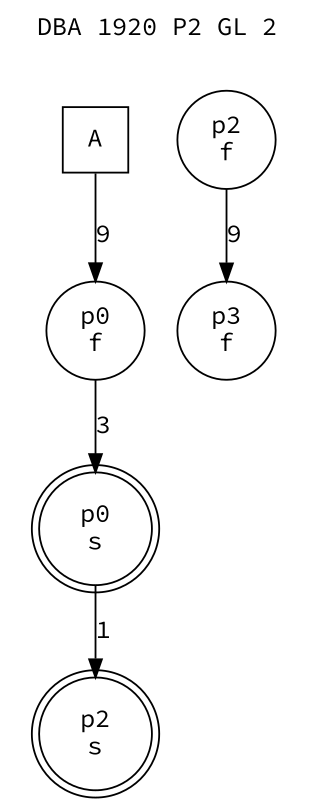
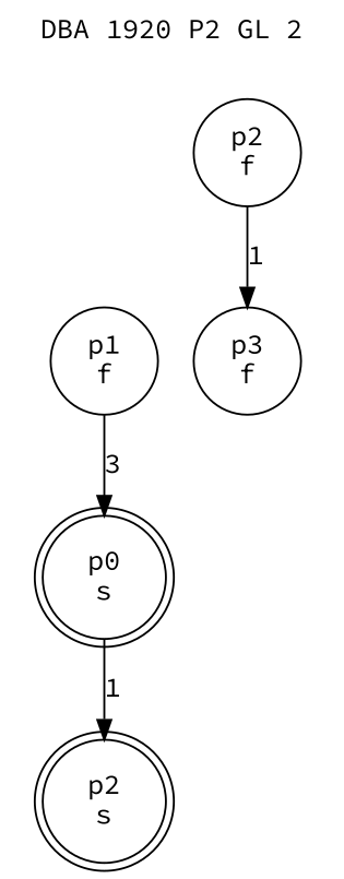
  digraph {
    fontname="Source Code Pro"
    label=" DBA 1920 P2 GL 2 "
    labelloc=tl
    rankdir=TB
    node [fontname="Source Code Pro" shape=circle]
    edge [fontname="Source Code Pro"]
-   n1 [label=A shape=square]
-   n2 [label="p0\nf"]
+   n2 [label="p1\nf"]
    n3 [label="p0\ns" shape=doublecircle]
    n4 [label="p2\nf"]
    n5 [label="p3\nf"]
    n6 [label="p2\ns" shape=doublecircle]
-   n1 -> n2 [label=9]
    n2 -> n3 [label=3]
    n3 -> n6 [label=1]
-   n4 -> n5 [label=9]
+   n4 -> n5 [label=1]
  }
